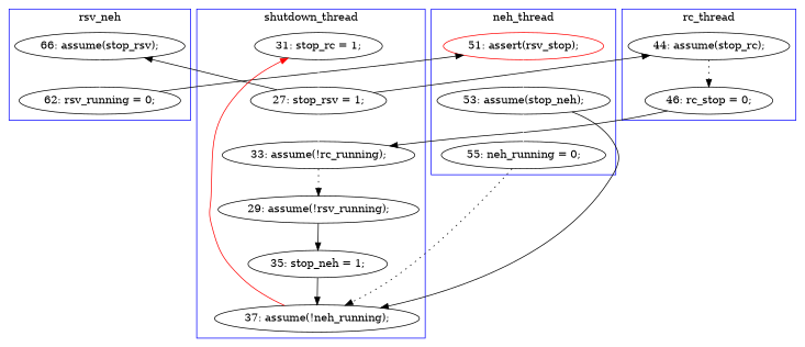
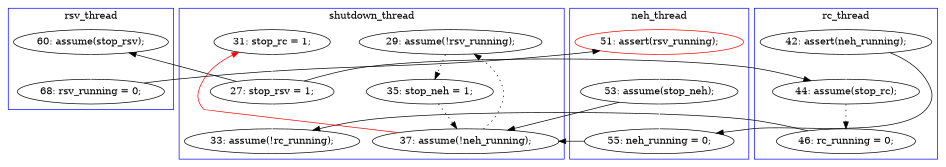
  digraph {
    edge [color=black style=solid]
-   n1 [label="66: assume(stop_rsv);"]
-   n2 [label="62: rsv_running = 0;"]
+   n1 [label="60: assume(stop_rsv);"]
+   n2 [label="68: rsv_running = 0;"]
+   n3 [label="42: assert(neh_running);"]
    n4 [label="44: assume(stop_rc);"]
-   n5 [label="46: rc_stop = 0;"]
-   n6 [color=red label="51: assert(rsv_stop);"]
+   n5 [label="46: rc_running = 0;"]
+   n6 [color=red label="51: assert(rsv_running);"]
    n7 [label="55: neh_running = 0;"]
    n8 [label="53: assume(stop_neh);"]
    n9 [label="27: stop_rsv = 1;"]
    n10 [label="29: assume(!rsv_running);"]
    n11 [label="35: stop_neh = 1;"]
    n12 [label="37: assume(!neh_running);"]
    n13 [label="31: stop_rc = 1;"]
    n14 [label="33: assume(!rc_running);"]
    subgraph cluster_1 {
      color=blue
-     label=rsv_neh
+     label=rsv_thread
      n1
      n2
    }
    subgraph cluster_2 {
      color=blue
      label=rc_thread
+     n3
      n4
      n5
    }
    subgraph cluster_3 {
      color=blue
      label=neh_thread
      n6
      n7
      n8
    }
    subgraph cluster_4 {
      color=blue
      label=shutdown_thread
      n9
      n10
      n11
      n12
      n13
      n14
    }
    n1 -> n2 [color=white]
    n2 -> n6 [constraint=false]
+   n3 -> n4 [color=white]
+   n3 -> n7 [constraint=false]
    n4 -> n5 [style=dotted]
    n5 -> n14 [constraint=false]
    n6 -> n8 [color=white]
-   n7 -> n12 [constraint=false style=dotted]
+   n7 -> n12 [constraint=false]
    n8 -> n7 [color=white]
    n8 -> n12 [constraint=false]
    n9 -> n1 [constraint=false]
    n9 -> n4 [constraint=false]
    n9 -> n14 [color=white]
-   n10 -> n11
-   n11 -> n12
+   n10 -> n11 [style=dotted]
+   n11 -> n12 [style=dotted]
    n12 -> n13 [color=red constraint=false]
    n13 -> n9 [color=white]
-   n14 -> n10 [style=dotted]
+   n12 -> n10 [style=dotted]
  }
